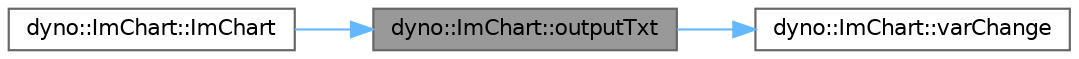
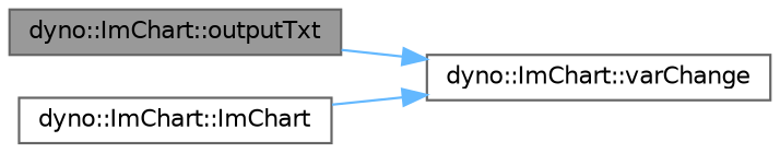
  digraph {
    rankdir=RL
    node [color=grey40 fillcolor=white fontname=Helvetica fontsize=10 shape=box style=filled]
    edge [color=steelblue1 dir=back fontname=Helvetica fontsize=10 labelfontname=Helvetica labelfontsize=10 style=solid]
    n1 [color=gray40 fillcolor=grey60 fontcolor=black height=0.2 label="dyno::ImChart::outputTxt" width=0.4]
    n2 [height=0.2 label="dyno::ImChart::varChange" width=0.4]
    n3 [height=0.2 label="dyno::ImChart::ImChart" width=0.4]
    n2 -> n1
-   n1 -> n3
+   n2 -> n3
  }
